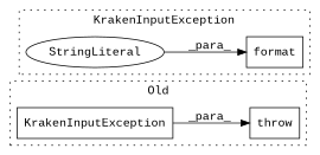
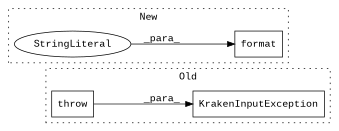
  digraph {
    fontname="Liberation Mono"
    rankdir=LR
    node [a=32 fontname="Liberation Mono" shape=box]
    edge [fontname="Liberation Mono"]
    n1 [l="21,1" label=KrakenInputException s="970,1032"]
    n2 [a=53 l=6 label=throw s=964]
    n3 [l="7,1" label=format s="1192,1207"]
    n4 [a=45 l=50 label=StringLiteral s=1141 shape=ellipse]
    subgraph cluster_1 {
      label=Old
      style=dotted
      n1
      n2
    }
    subgraph cluster_2 {
-     label=KrakenInputException
+     label=New
      style=dotted
      n3
      n4
    }
-   n1 -> n2 [label=_para_]
+   n2 -> n1 [label=_para_]
    n4 -> n3 [label=_para_]
  }
